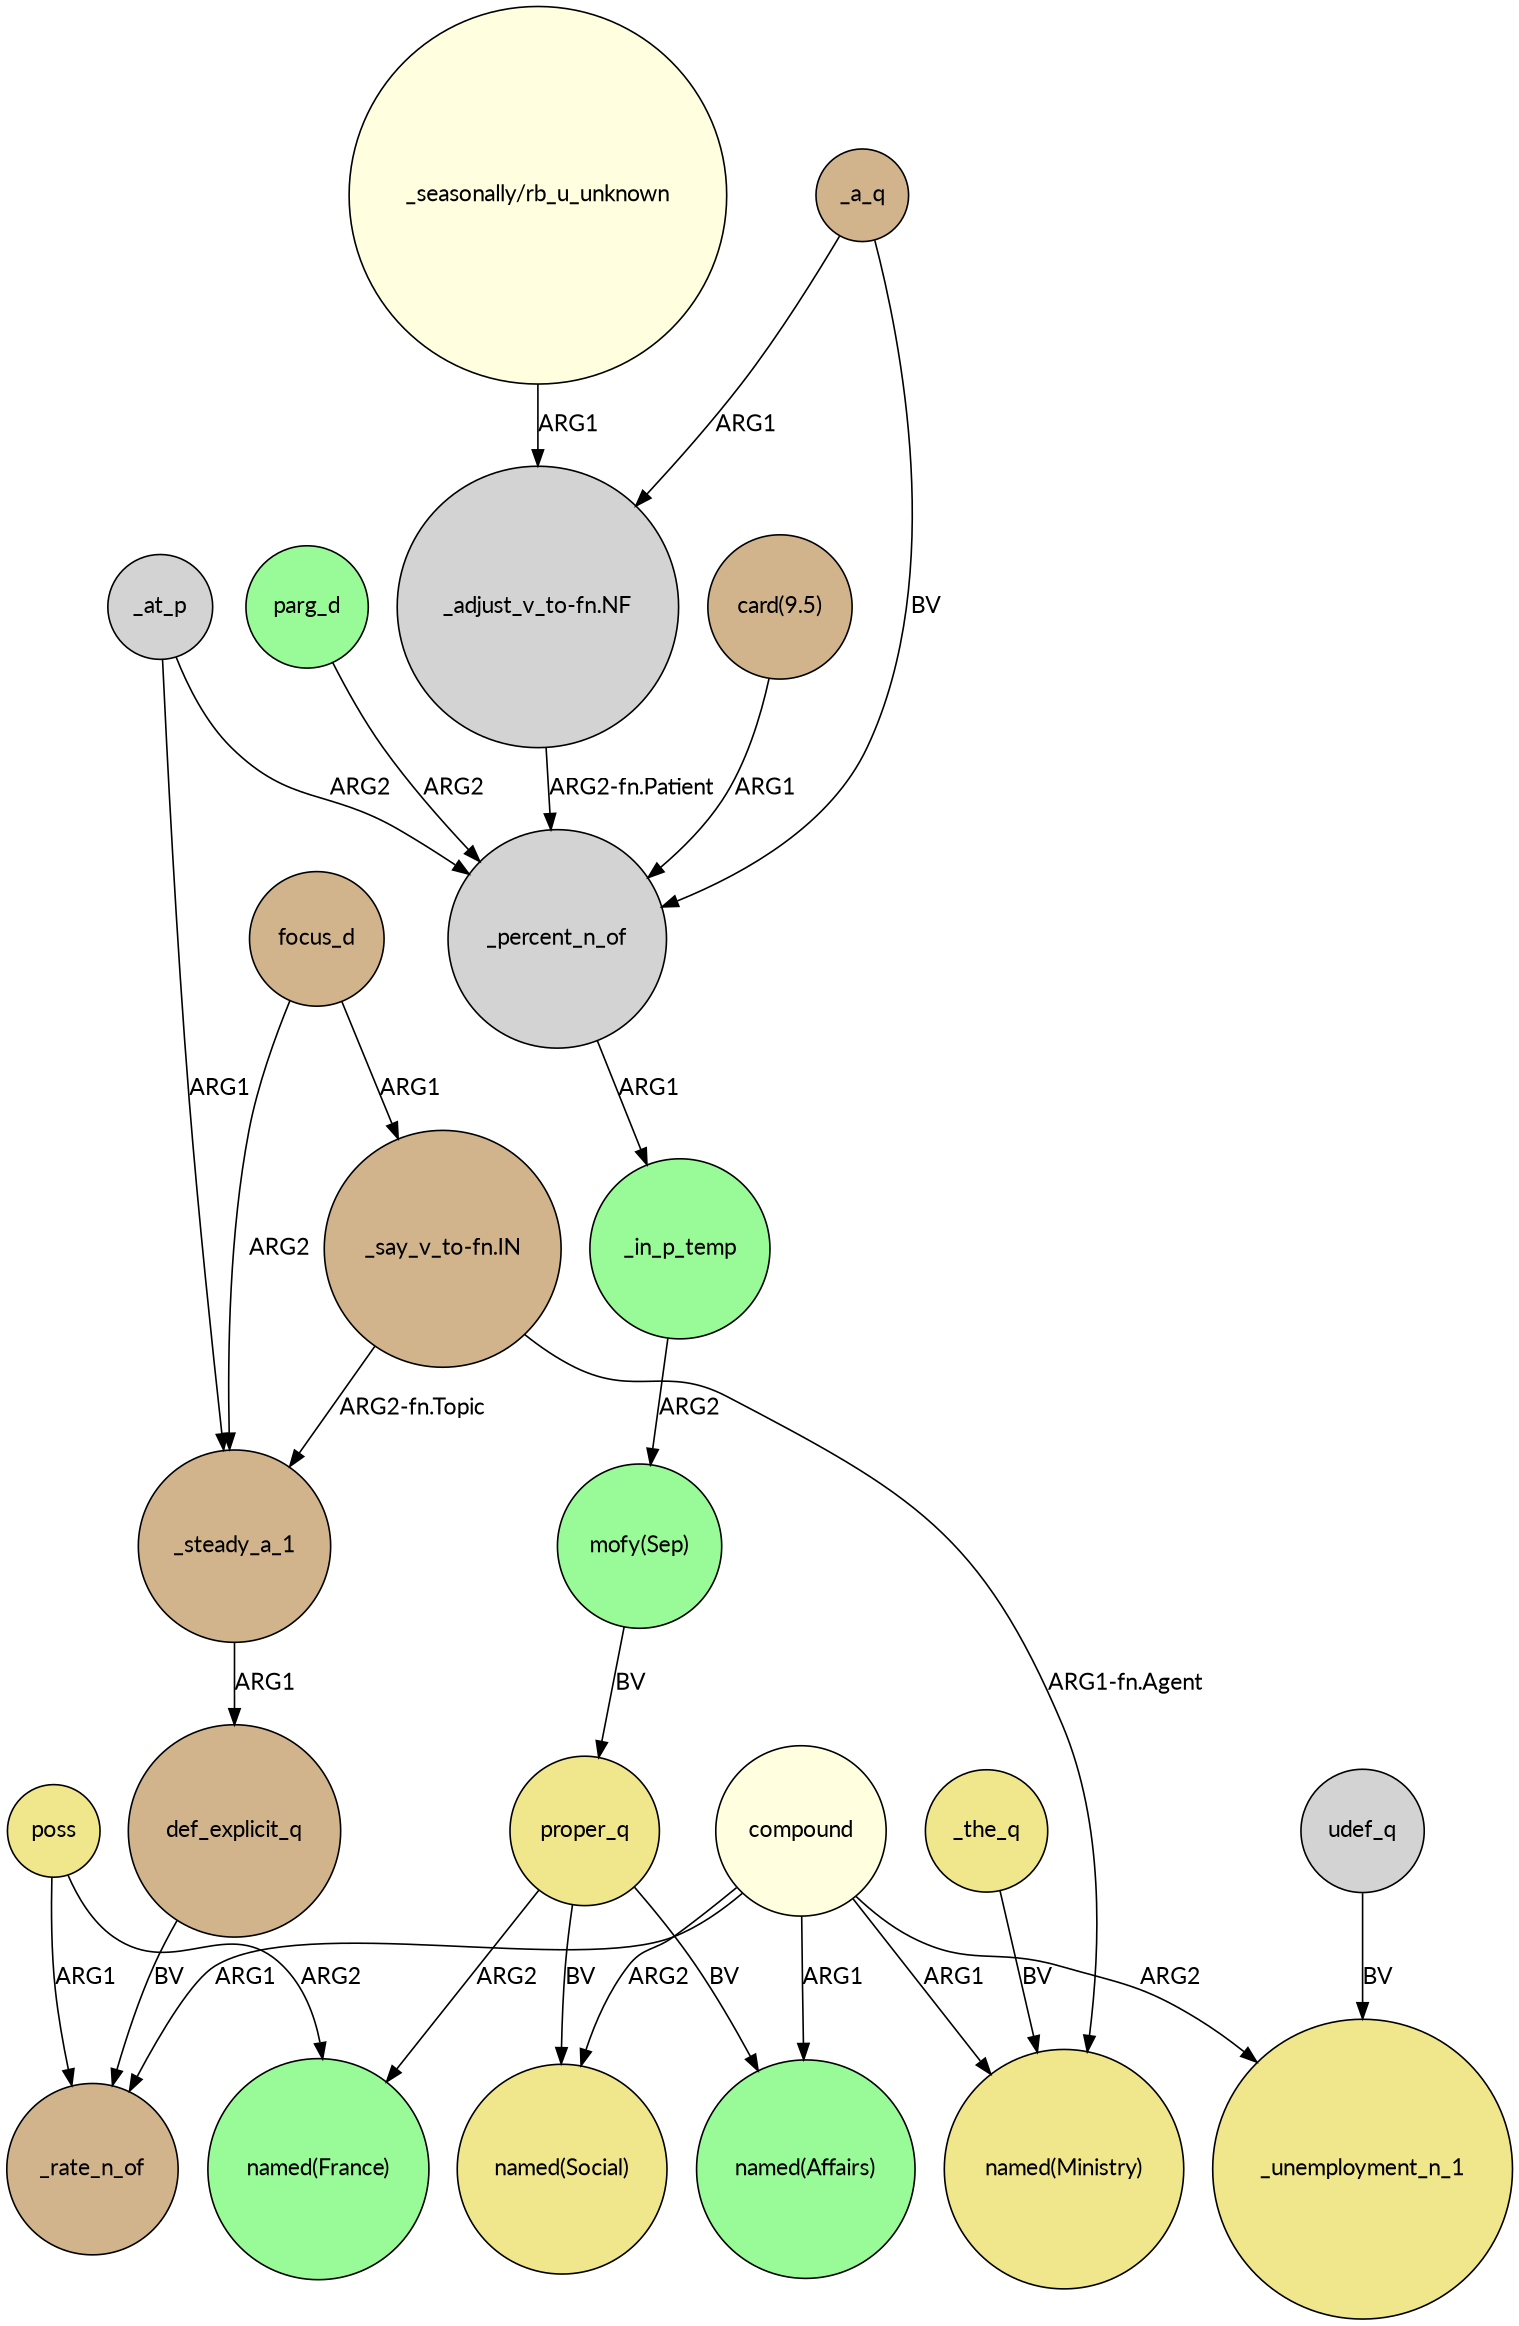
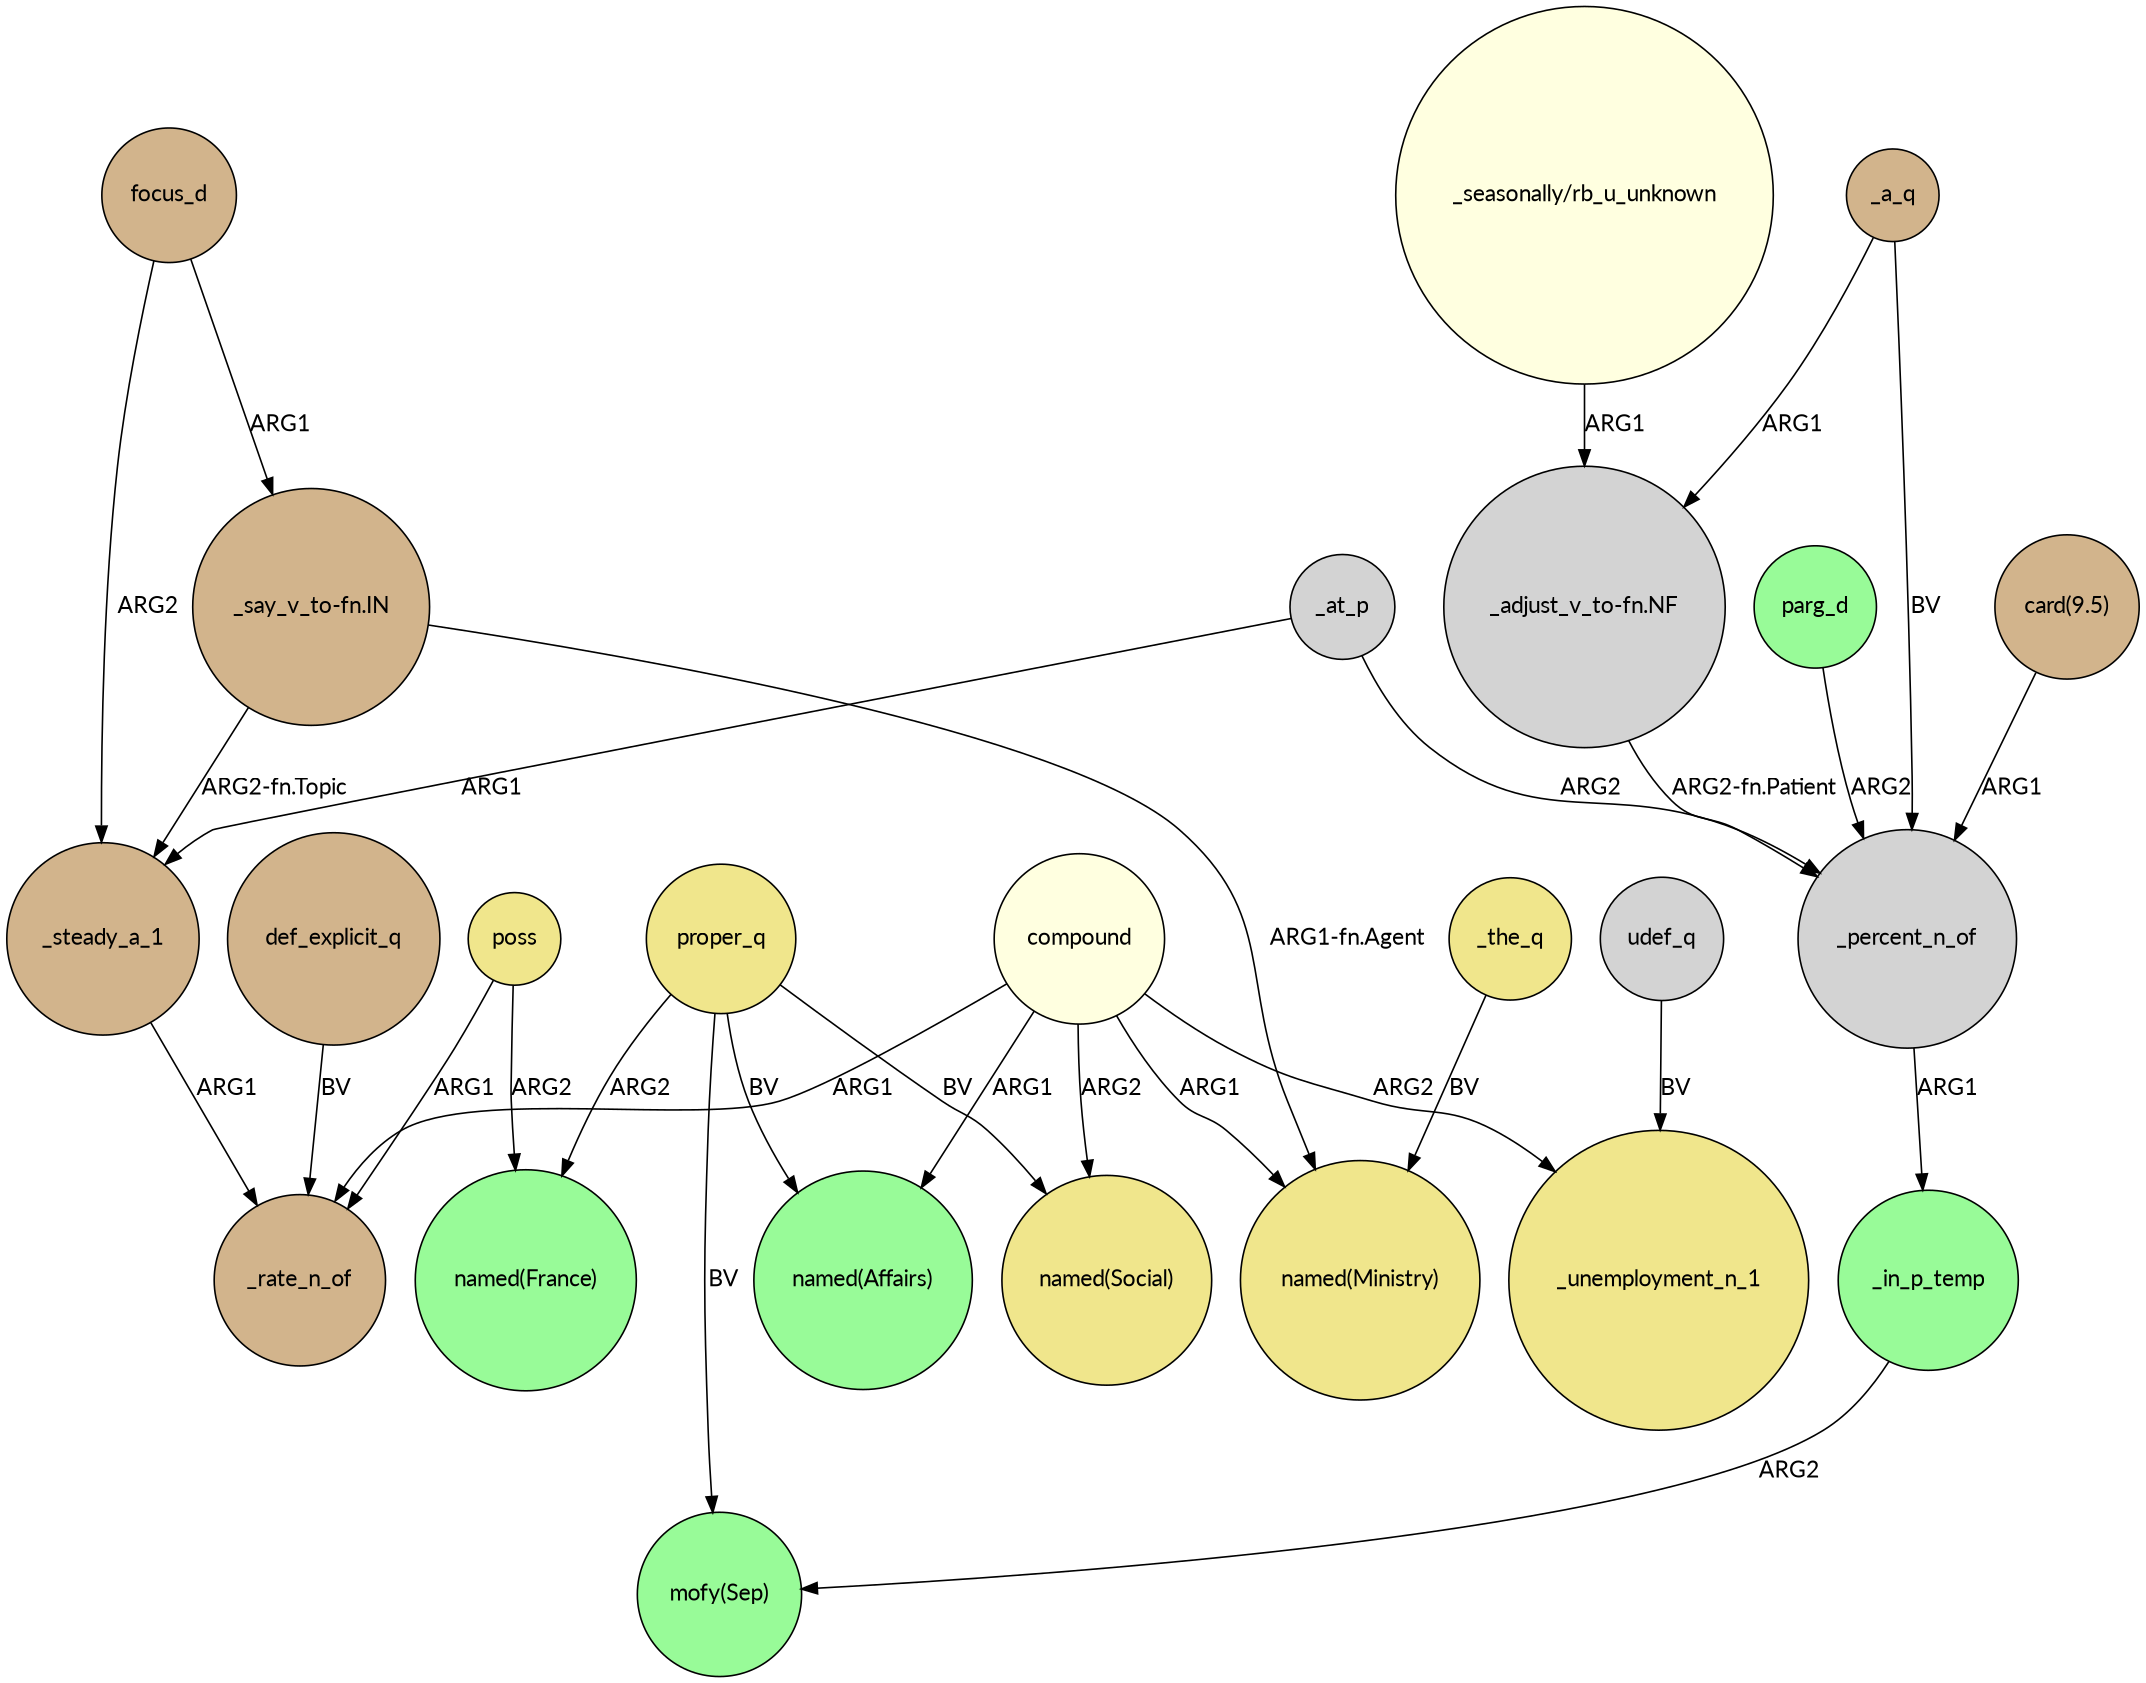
  digraph {
    fontname=Lato
    node [fillcolor=tan fontname=Lato shape=circle style=filled]
    edge [fontname=Lato]
    poss [fillcolor=khaki]
    _rate_n_of
    "named(France)" [fillcolor=palegreen]
    parg_d [fillcolor=palegreen]
    _percent_n_of [fillcolor=lightgrey]
    "_adjust_v_to-fn.NF" [fillcolor=lightgrey]
    _in_p_temp [fillcolor=palegreen]
    proper_q [fillcolor=khaki]
    "named(Social)" [fillcolor=khaki]
    "mofy(Sep)" [fillcolor=palegreen]
    "named(Affairs)" [fillcolor=palegreen]
    def_explicit_q
    compound [fillcolor=lightyellow]
    "named(Ministry)" [fillcolor=khaki]
    _unemployment_n_1 [fillcolor=khaki]
    _at_p [fillcolor=lightgrey]
    _steady_a_1
    "card(9.5)"
    udef_q [fillcolor=lightgrey]
    "_seasonally/rb_u_unknown" [fillcolor=lightyellow]
    _the_q [fillcolor=khaki]
    focus_d
    "_say_v_to-fn.IN"
    _a_q
    poss -> _rate_n_of [label=ARG1]
    poss -> "named(France)" [label=ARG2]
    parg_d -> _percent_n_of [label=ARG2]
    _percent_n_of -> _in_p_temp [label=ARG1]
    "_adjust_v_to-fn.NF" -> _percent_n_of [label="ARG2-fn.Patient"]
    _in_p_temp -> "mofy(Sep)" [label=ARG2]
    proper_q -> "named(France)" [label=ARG2]
    proper_q -> "named(Social)" [label=BV]
-   "mofy(Sep)" -> proper_q [label=BV]
+   proper_q -> "mofy(Sep)" [label=BV]
    proper_q -> "named(Affairs)" [label=BV]
    def_explicit_q -> _rate_n_of [label=BV]
    compound -> _rate_n_of [label=ARG1]
    compound -> "named(Social)" [label=ARG2]
    compound -> "named(Affairs)" [label=ARG1]
    compound -> "named(Ministry)" [label=ARG1]
    compound -> _unemployment_n_1 [label=ARG2]
    _at_p -> _percent_n_of [label=ARG2]
    _at_p -> _steady_a_1 [label=ARG1]
-   _steady_a_1 -> def_explicit_q [label=ARG1]
+   _steady_a_1 -> _rate_n_of [label=ARG1]
    "card(9.5)" -> _percent_n_of [label=ARG1]
    udef_q -> _unemployment_n_1 [label=BV]
    "_seasonally/rb_u_unknown" -> "_adjust_v_to-fn.NF" [label=ARG1]
    _the_q -> "named(Ministry)" [label=BV]
    focus_d -> _steady_a_1 [label=ARG2]
    focus_d -> "_say_v_to-fn.IN" [label=ARG1]
    "_say_v_to-fn.IN" -> "named(Ministry)" [label="ARG1-fn.Agent"]
    "_say_v_to-fn.IN" -> _steady_a_1 [label="ARG2-fn.Topic"]
    _a_q -> _percent_n_of [label=BV]
    _a_q -> "_adjust_v_to-fn.NF" [label=ARG1]
  }
